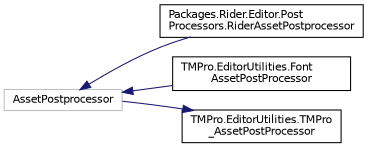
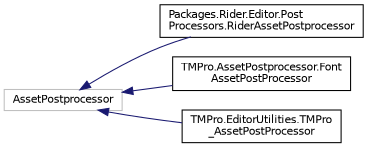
  digraph {
    rankdir=LR
    node [color=black fillcolor=white fontname=Helvetica fontsize=10 shape=record style=filled]
    edge [color=midnightblue dir=back fontname=Helvetica fontsize=10 labelfontname=Helvetica labelfontsize=10 style=solid]
    n1 [color=grey75 height=0.2 label=AssetPostprocessor width=0.4]
    n2 [height=0.2 label="Packages.Rider.Editor.Post\lProcessors.RiderAssetPostprocessor" width=0.4]
-   n3 [height=0.2 label="TMPro.EditorUtilities.Font\lAssetPostProcessor" width=0.4]
+   n3 [height=0.2 label="TMPro.AssetPostprocessor.Font\lAssetPostProcessor" width=0.4]
    n4 [height=0.2 label="TMPro.EditorUtilities.TMPro\l_AssetPostProcessor" width=0.4]
    n1 -> n2
    n1 -> n3
-   n4 -> n1
+   n1 -> n4
  }
